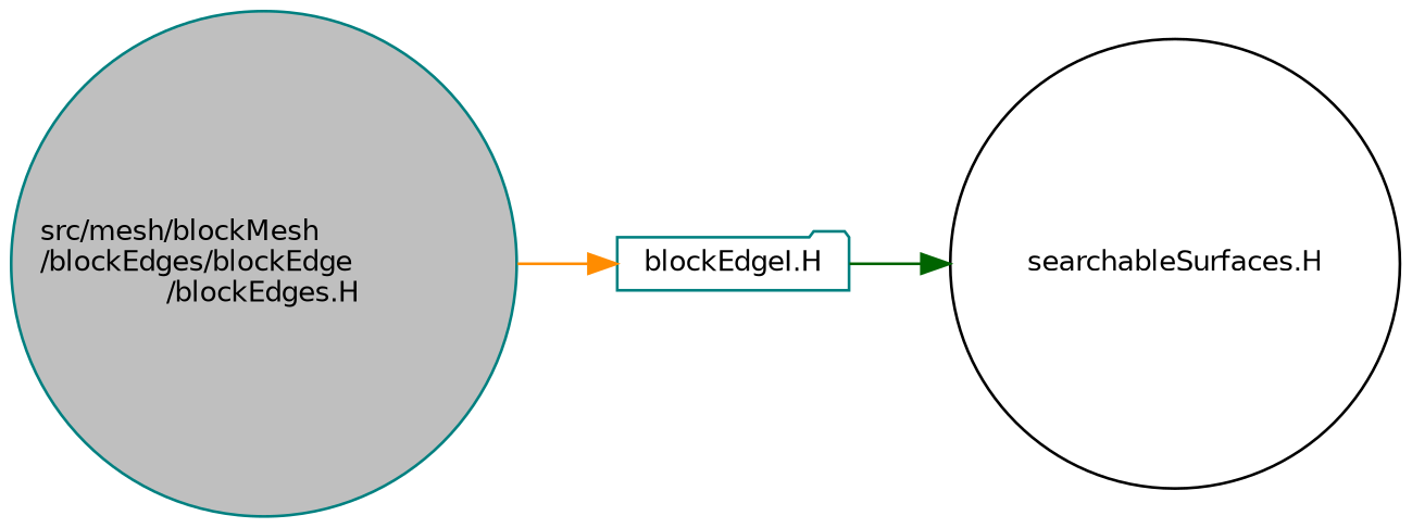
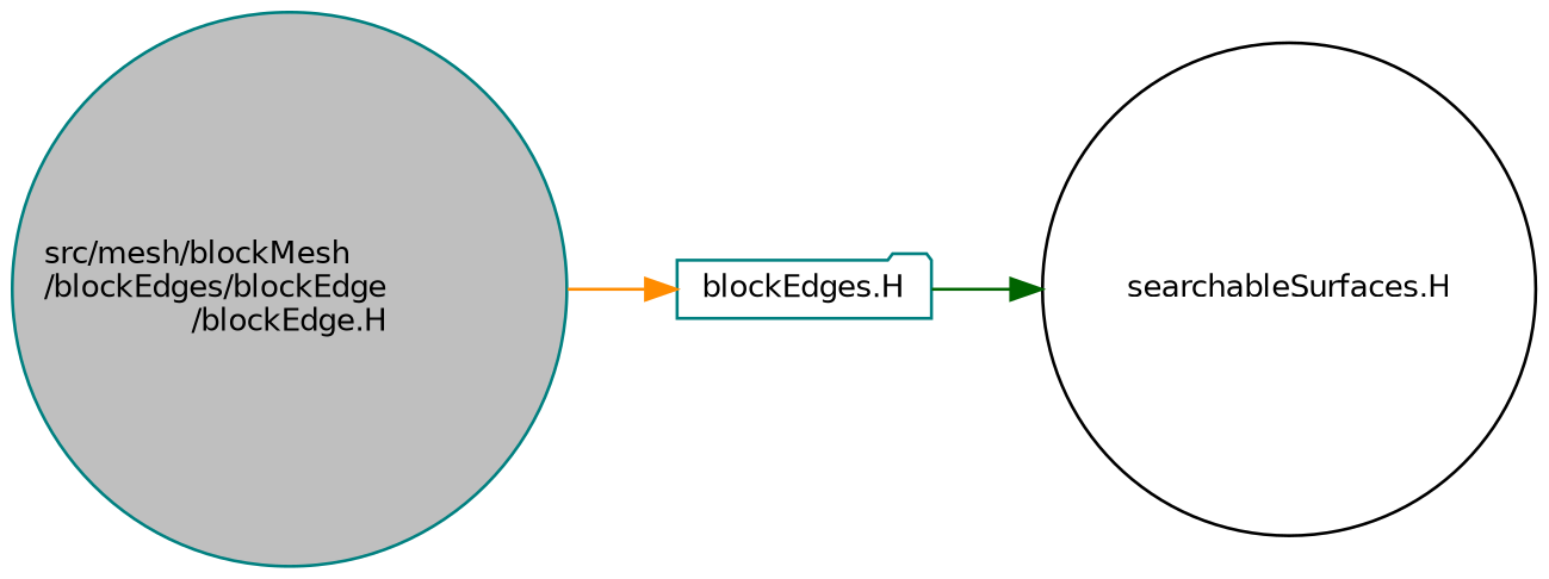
  digraph {
    rankdir=LR
    node [color=teal fontname=Helvetica fontsize=10 shape=circle]
    edge [fontname=Helvetica fontsize=10 labelfontname=Helvetica labelfontsize=10 style=solid]
-   n1 [fillcolor=grey75 fontcolor=black height=0.2 label="src/mesh/blockMesh\l/blockEdges/blockEdge\l/blockEdges.H" style=filled width=0.4]
-   n2 [height=0.2 label="blockEdgeI.H" shape=folder width=0.4]
+   n1 [fillcolor=grey75 fontcolor=black height=0.2 label="src/mesh/blockMesh\l/blockEdges/blockEdge\l/blockEdge.H" style=filled width=0.4]
+   n2 [height=0.2 label="blockEdges.H" shape=folder width=0.4]
    n3 [color=black height=0.2 label="searchableSurfaces.H" width=0.4]
    n1 -> n2 [color=darkorange]
    n2 -> n3 [color=darkgreen]
  }
